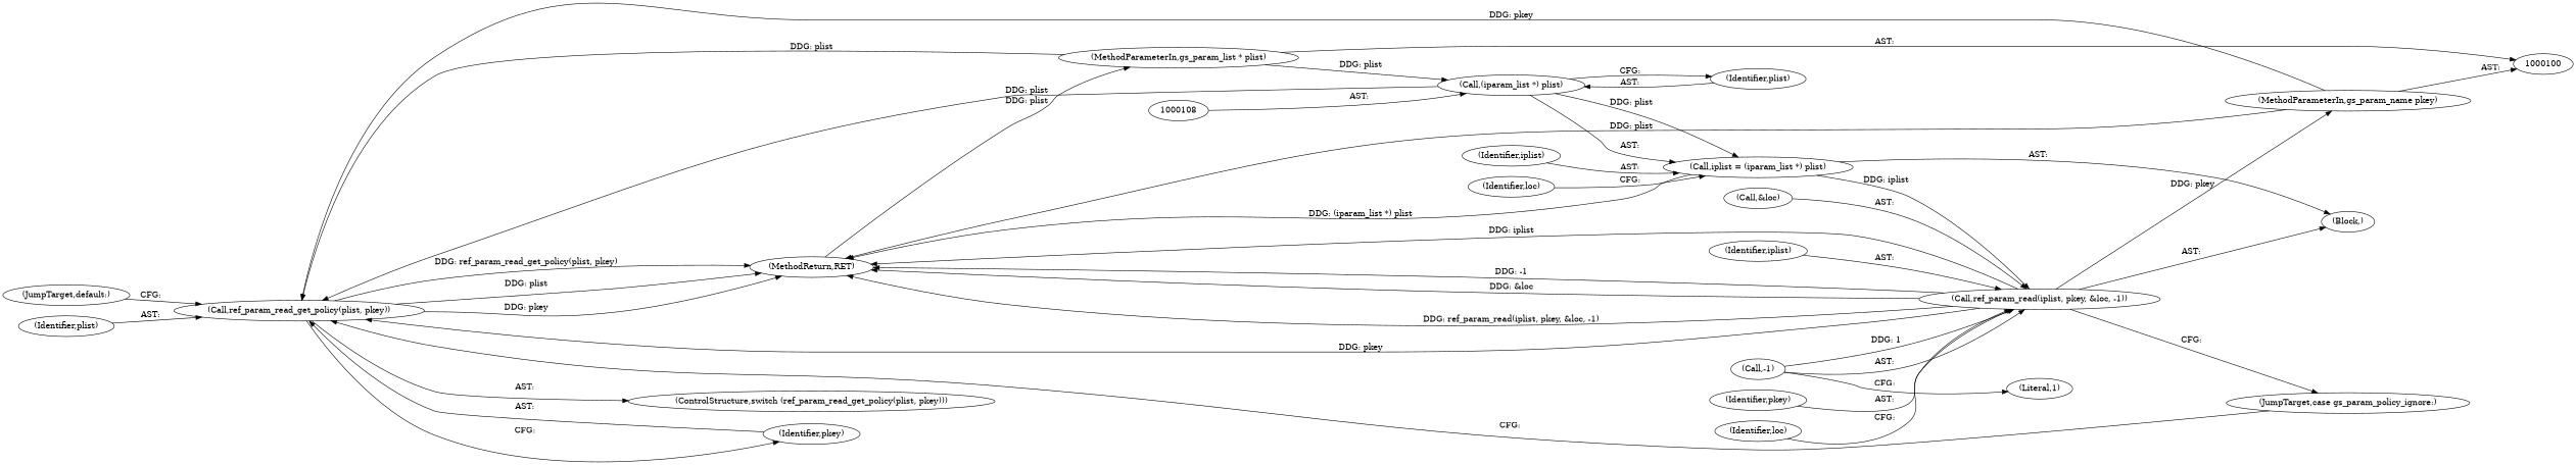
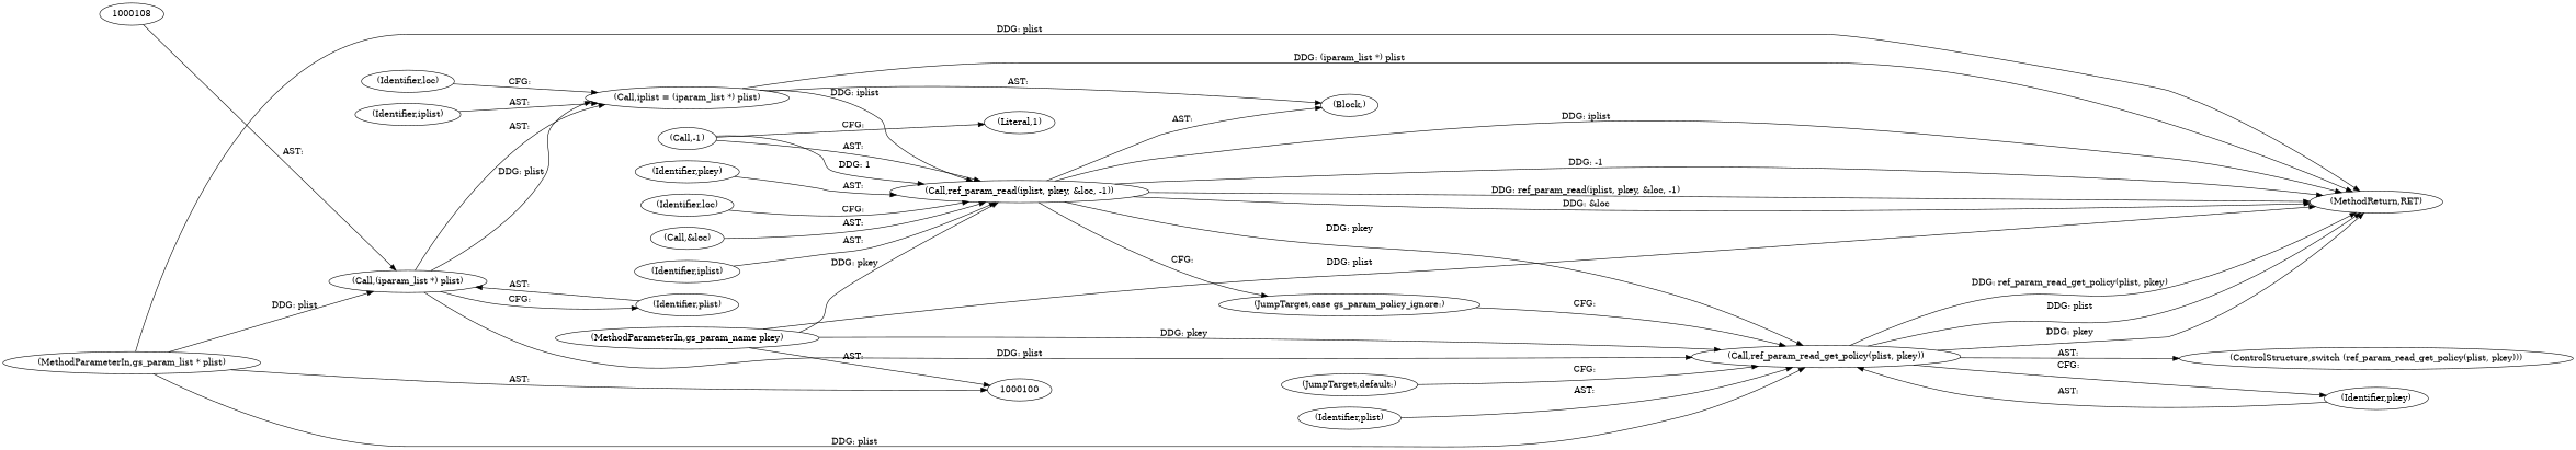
  digraph {
    rankdir=LR
    n1 [label="(Call,ref_param_read_get_policy(plist, pkey))"]
    n2 [label="(MethodReturn,RET)"]
    n3 [label="(ControlStructure,switch (ref_param_read_get_policy(plist, pkey)))"]
    n4 [label="(Identifier,pkey)"]
    n5 [label="(Call,(iparam_list *) plist)"]
    n6 [label="(Call,iplist = (iparam_list *) plist)"]
    n7 [label="(Identifier,plist)"]
    n8 [label="(Call,ref_param_read(iplist, pkey, &loc, -1))"]
    n9 [label="(Block,)"]
    n10 [label="(MethodParameterIn,gs_param_list * plist)"]
    1000100
    n12 [label="(JumpTarget,case gs_param_policy_ignore:)"]
    n13 [label="(Call,-1)"]
    n14 [label="(Literal,1)"]
    n15 [label="(MethodParameterIn,gs_param_name pkey)"]
    n16 [label="(Identifier,pkey)"]
    n17 [label="(Identifier,iplist)"]
    n18 [label="(Identifier,loc)"]
    n19 [label="(JumpTarget,default:)"]
    n20 [label="(Call,&loc)"]
    n21 [label="(Identifier,iplist)"]
    n22 [label="(Identifier,plist)"]
    n23 [label="(Identifier,loc)"]
    1000108
    n1 -> n2 [label="DDG: plist"]
    n1 -> n2 [label="DDG: pkey"]
    n1 -> n2 [label="DDG: ref_param_read_get_policy(plist, pkey)"]
    n1 -> n3 [label="AST: "]
    n1 -> n4 [label="CFG: "]
    n4 -> n1 [label="AST: "]
    n5 -> n1 [label="DDG: plist"]
    n5 -> n6 [label="AST: "]
    n5 -> n6 [label="DDG: plist"]
    n5 -> n7 [label="CFG: "]
    n6 -> n2 [label="DDG: (iparam_list *) plist"]
    n6 -> n8 [label="DDG: iplist"]
    n6 -> n9 [label="AST: "]
    n7 -> n5 [label="AST: "]
    n8 -> n1 [label="DDG: pkey"]
    n8 -> n2 [label="DDG: iplist"]
    n8 -> n2 [label="DDG: -1"]
    n8 -> n2 [label="DDG: ref_param_read(iplist, pkey, &loc, -1)"]
    n8 -> n2 [label="DDG: &loc"]
    n8 -> n9 [label="AST: "]
    n8 -> n12 [label="CFG: "]
    n10 -> n1 [label="DDG: plist"]
-   n2 -> n10 [label="DDG: plist"]
+   n10 -> n2 [label="DDG: plist"]
    n10 -> n5 [label="DDG: plist"]
    n10 -> 1000100 [label="AST: "]
    n12 -> n1 [label="CFG: "]
    n13 -> n8 [label="AST: "]
    n13 -> n8 [label="DDG: 1"]
    n13 -> n14 [label="CFG: "]
    n15 -> n1 [label="DDG: pkey"]
    n15 -> n2 [label="DDG: plist"]
-   n8 -> n15 [label="DDG: pkey"]
+   n15 -> n8 [label="DDG: pkey"]
    n15 -> 1000100 [label="AST: "]
    n16 -> n8 [label="AST: "]
    n17 -> n6 [label="AST: "]
    n18 -> n8 [label="CFG: "]
    n19 -> n1 [label="CFG: "]
    n20 -> n8 [label="AST: "]
    n21 -> n8 [label="AST: "]
    n22 -> n1 [label="AST: "]
    n23 -> n6 [label="CFG: "]
    1000108 -> n5 [label="AST: "]
  }
